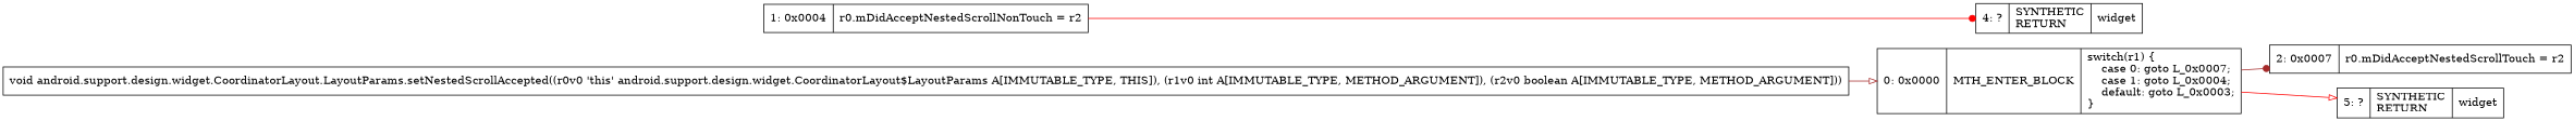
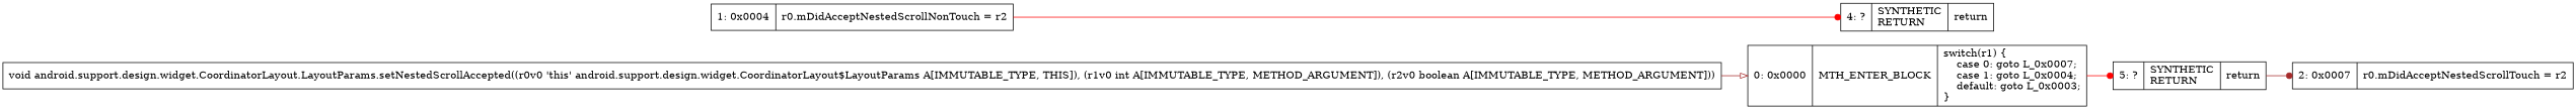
  digraph {
    rankdir=LR
    node [shape=record]
    edge [arrowhead=dot color=brown]
    n1 [label="{0\:\ 0x0000|MTH_ENTER_BLOCK\l|switch(r1) \{\l    case 0: goto L_0x0007;\l    case 1: goto L_0x0004;\l    default: goto L_0x0003;\l\}\l}"]
    n2 [label="{2\:\ 0x0007|r0.mDidAcceptNestedScrollTouch = r2\l}"]
-   n3 [label="{5\:\ ?|SYNTHETIC\lRETURN\l|widget\l}"]
+   n3 [label="{5\:\ ?|SYNTHETIC\lRETURN\l|return\l}"]
    n4 [label="{1\:\ 0x0004|r0.mDidAcceptNestedScrollNonTouch = r2\l}"]
-   n5 [label="{4\:\ ?|SYNTHETIC\lRETURN\l|widget\l}"]
+   n5 [label="{4\:\ ?|SYNTHETIC\lRETURN\l|return\l}"]
    n6 [label="{void android.support.design.widget.CoordinatorLayout.LayoutParams.setNestedScrollAccepted((r0v0 'this' android.support.design.widget.CoordinatorLayout$LayoutParams A[IMMUTABLE_TYPE, THIS]), (r1v0 int A[IMMUTABLE_TYPE, METHOD_ARGUMENT]), (r2v0 boolean A[IMMUTABLE_TYPE, METHOD_ARGUMENT])) }"]
-   n1 -> n2
-   n1 -> n3 [arrowhead=onormal color=red]
+   n3 -> n2
+   n1 -> n3 [color=red]
    n4 -> n5 [color=red]
    n6 -> n1 [arrowhead=onormal]
  }
